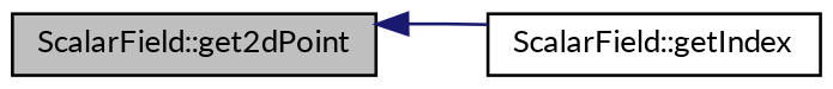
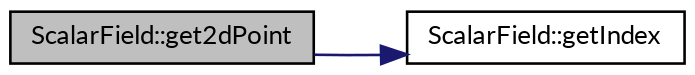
  digraph {
    rankdir=LR
    fontname=Lato
    node [color=black fontname=Lato fontsize=10 shape=record style=filled]
    n1 [fillcolor=grey75 fontcolor=black height=0.2 label="ScalarField::get2dPoint" width=0.4]
    n2 [fillcolor=white height=0.2 label="ScalarField::getIndex" width=0.4]
-   n2 -> n1 [color=midnightblue fontname=Lato fontsize=10 labelfontname=Helvetica labelfontsize=10 style=solid]
+   n1 -> n2 [color=midnightblue fontname=Lato fontsize=10 labelfontname=Helvetica labelfontsize=10 style=solid]
  }
